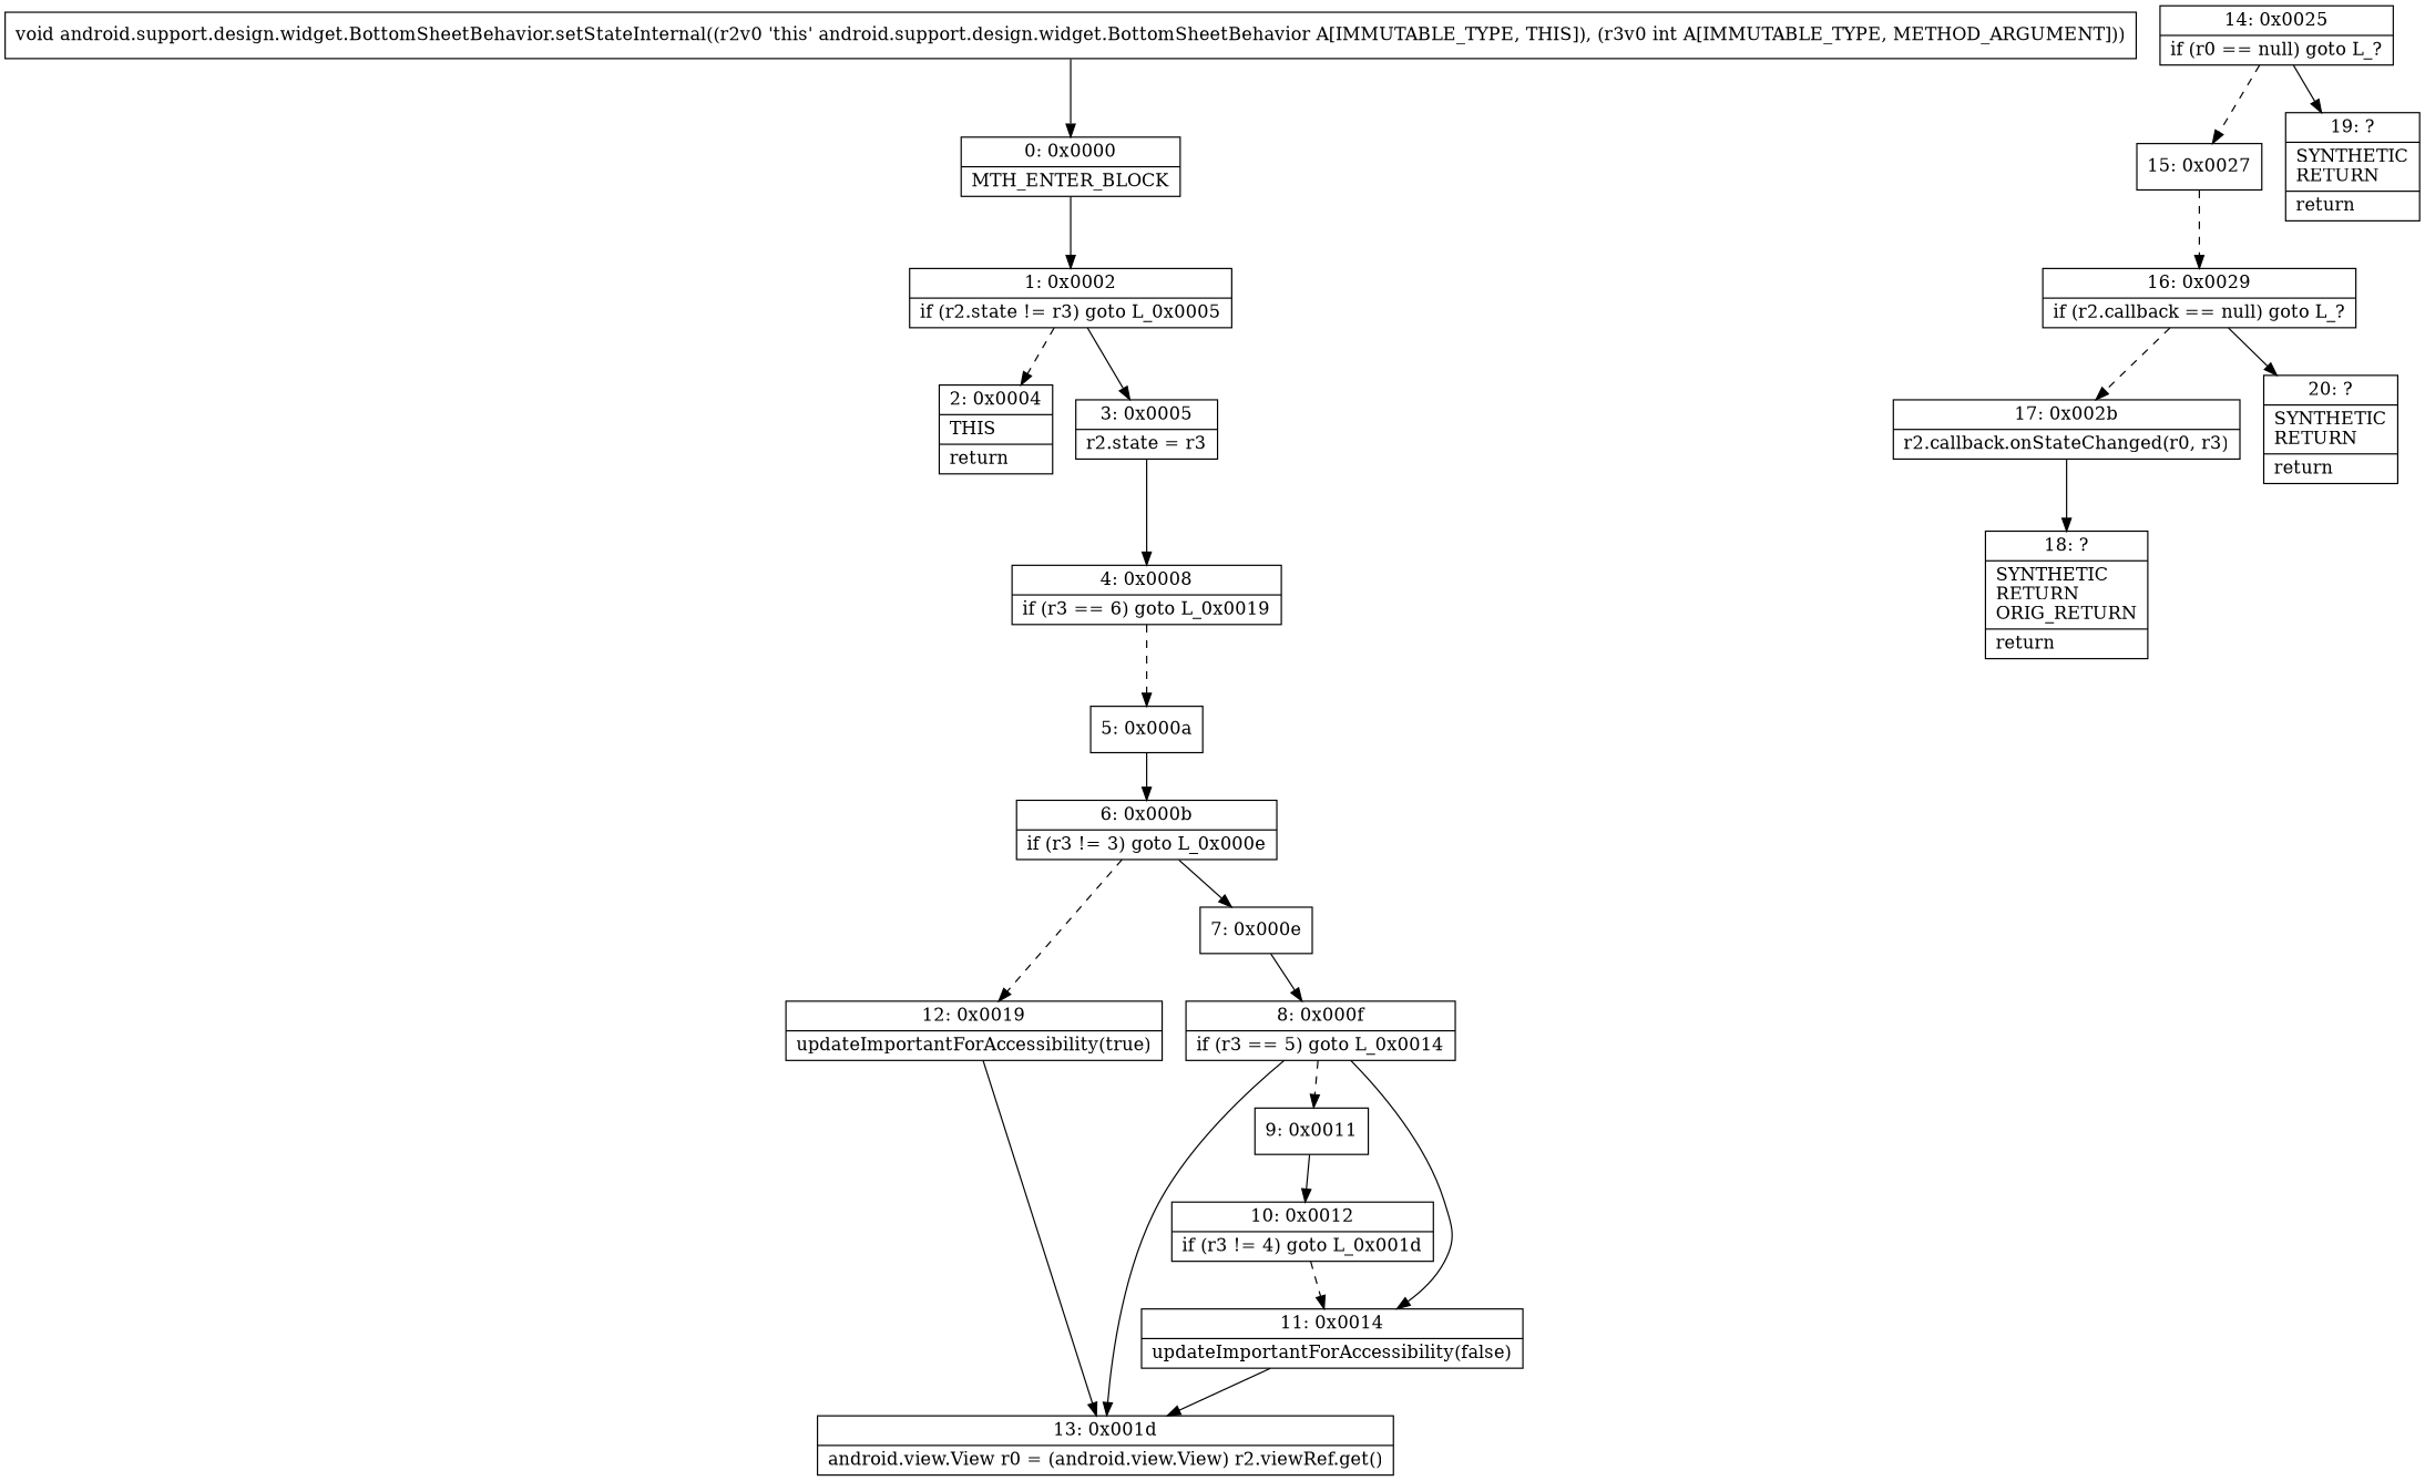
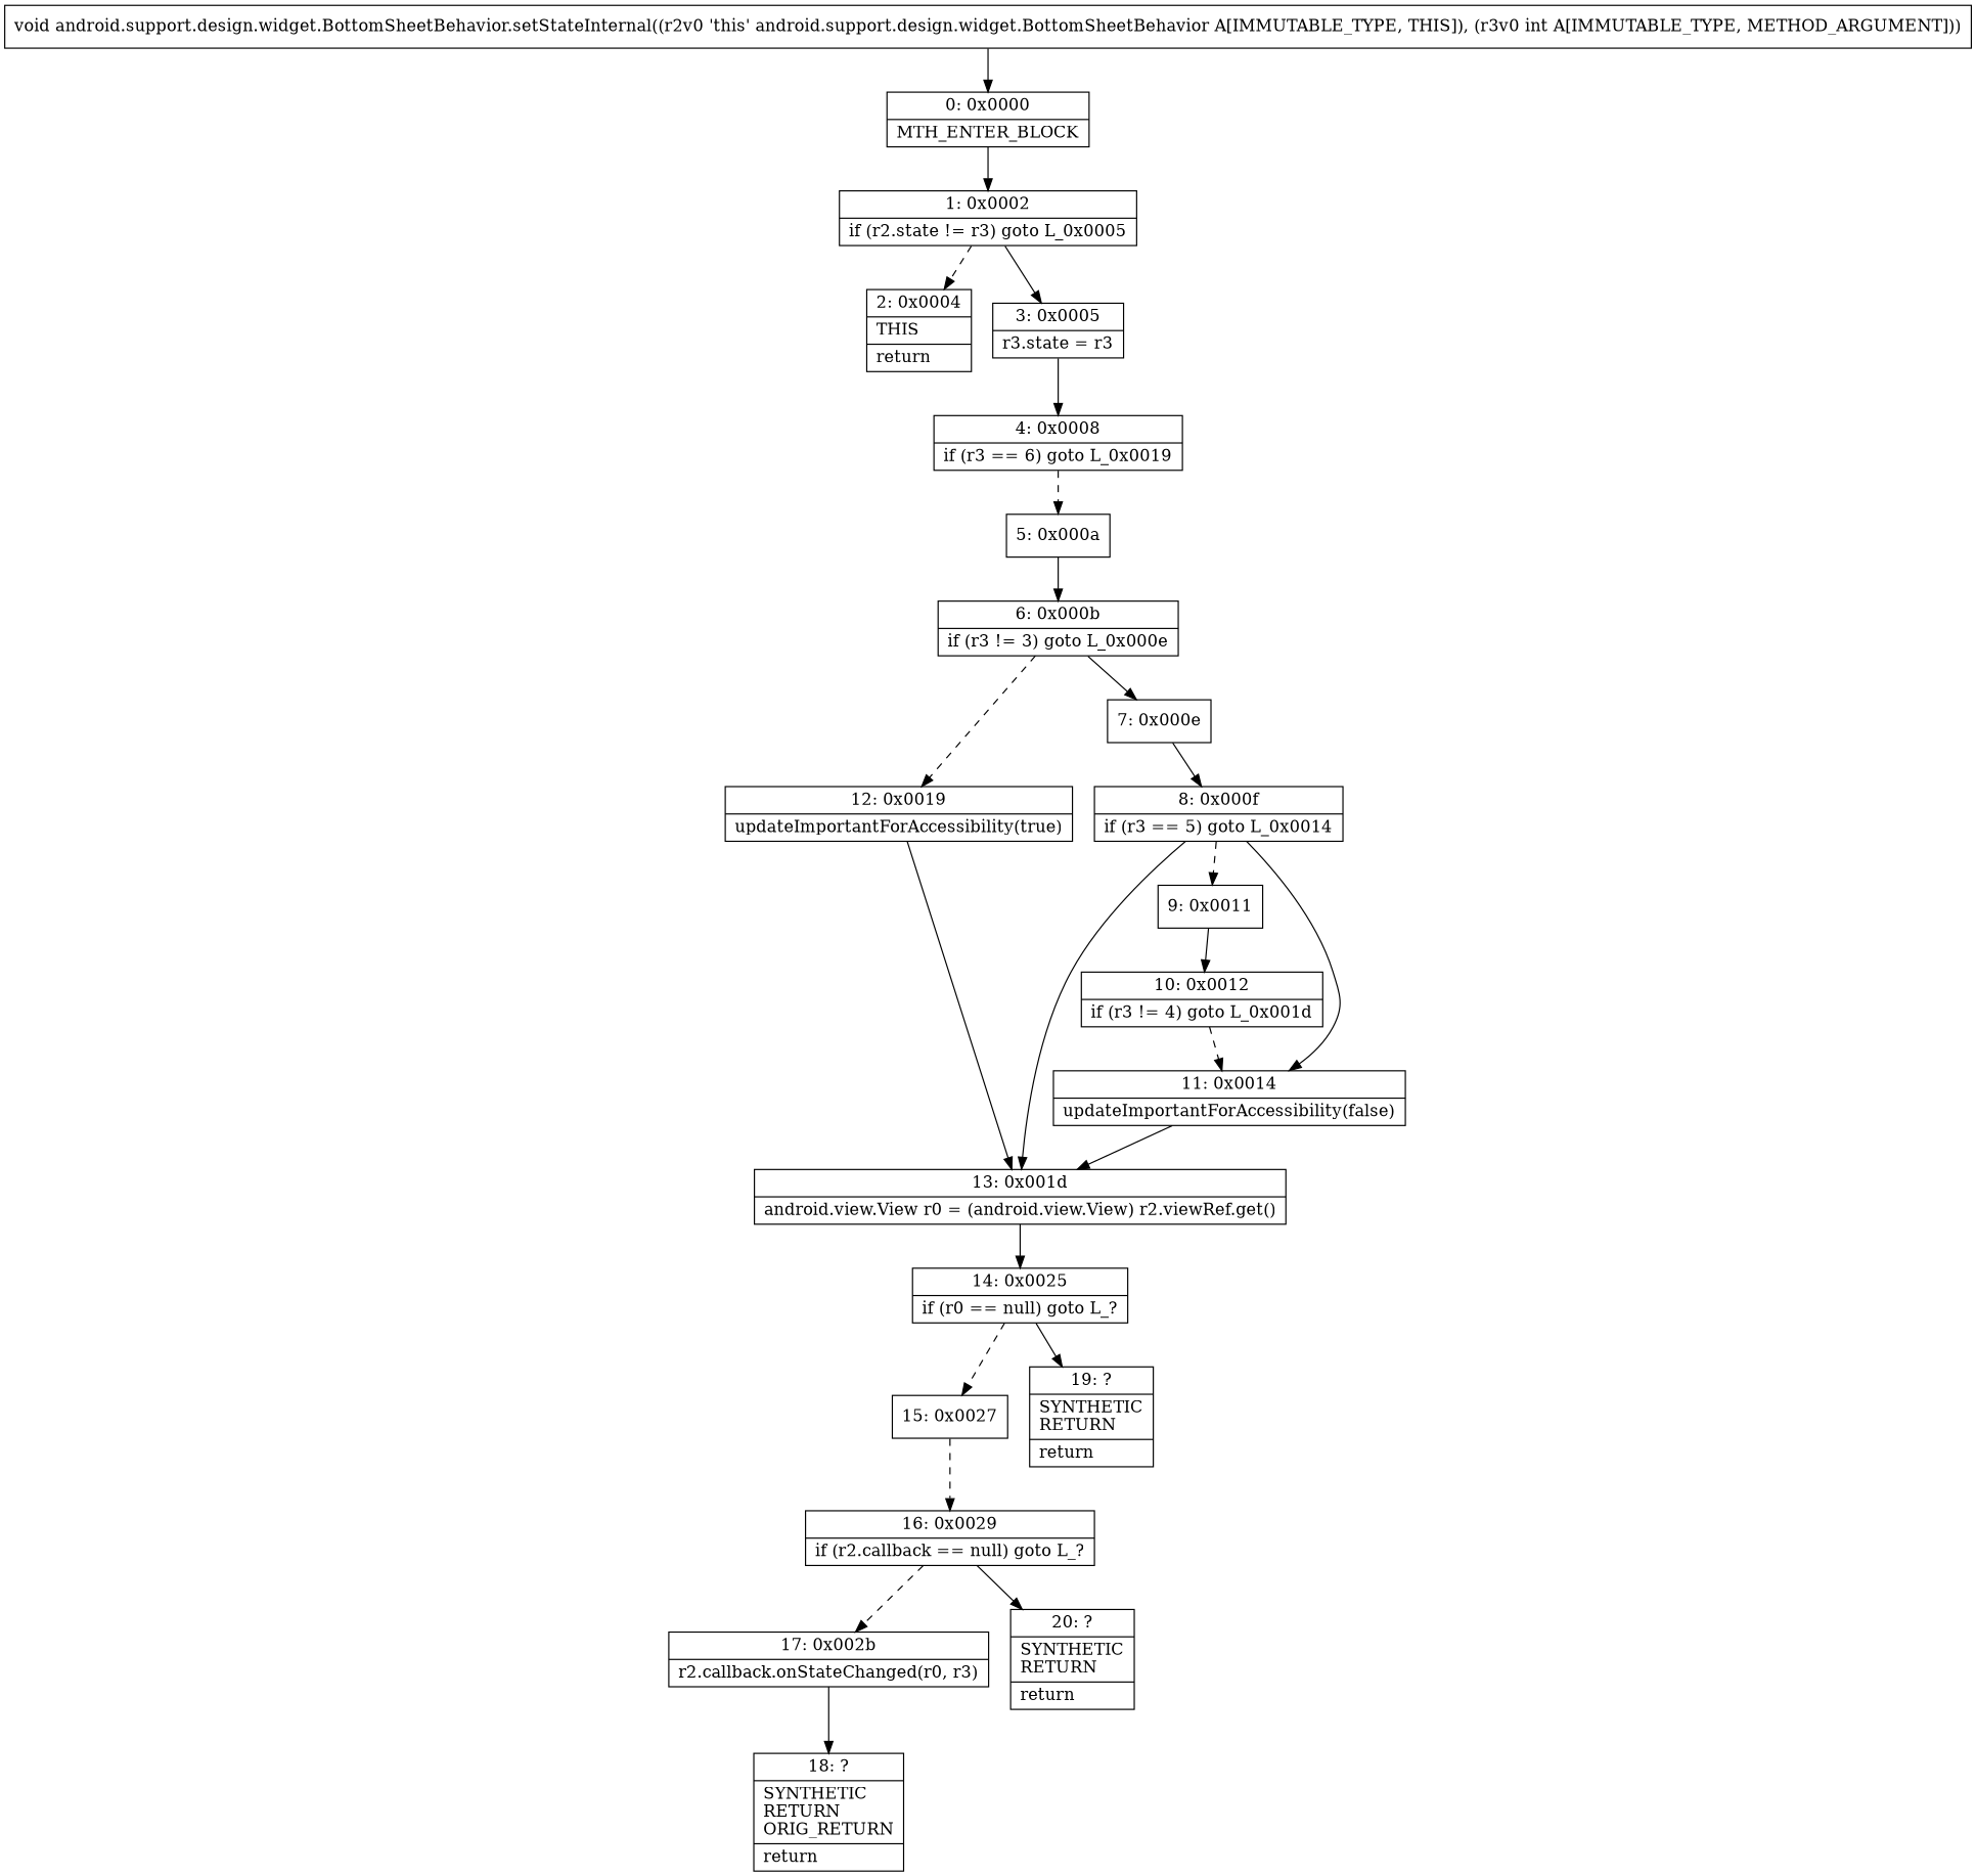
  digraph {
    node [shape=record]
    n1 [label="{0\:\ 0x0000|MTH_ENTER_BLOCK\l}"]
    n2 [label="{1\:\ 0x0002|if (r2.state != r3) goto L_0x0005\l}"]
    n3 [label="{2\:\ 0x0004|THIS\l|return\l}"]
-   n4 [label="{3\:\ 0x0005|r2.state = r3\l}"]
+   n4 [label="{3\:\ 0x0005|r3.state = r3\l}"]
    n5 [label="{4\:\ 0x0008|if (r3 == 6) goto L_0x0019\l}"]
    n6 [label="{5\:\ 0x000a}"]
    n7 [label="{6\:\ 0x000b|if (r3 != 3) goto L_0x000e\l}"]
    n8 [label="{12\:\ 0x0019|updateImportantForAccessibility(true)\l}"]
    n9 [label="{13\:\ 0x001d|android.view.View r0 = (android.view.View) r2.viewRef.get()\l}"]
    n10 [label="{7\:\ 0x000e}"]
    n11 [label="{8\:\ 0x000f|if (r3 == 5) goto L_0x0014\l}"]
    n12 [label="{9\:\ 0x0011}"]
    n13 [label="{11\:\ 0x0014|updateImportantForAccessibility(false)\l}"]
    n14 [label="{10\:\ 0x0012|if (r3 != 4) goto L_0x001d\l}"]
    n15 [label="{14\:\ 0x0025|if (r0 == null) goto L_?\l}"]
    n16 [label="{15\:\ 0x0027}"]
    n17 [label="{19\:\ ?|SYNTHETIC\lRETURN\l|return\l}"]
    n18 [label="{16\:\ 0x0029|if (r2.callback == null) goto L_?\l}"]
    n19 [label="{17\:\ 0x002b|r2.callback.onStateChanged(r0, r3)\l}"]
    n20 [label="{20\:\ ?|SYNTHETIC\lRETURN\l|return\l}"]
    n21 [label="{18\:\ ?|SYNTHETIC\lRETURN\lORIG_RETURN\l|return\l}"]
    n22 [label="{void android.support.design.widget.BottomSheetBehavior.setStateInternal((r2v0 'this' android.support.design.widget.BottomSheetBehavior A[IMMUTABLE_TYPE, THIS]), (r3v0 int A[IMMUTABLE_TYPE, METHOD_ARGUMENT])) }"]
    n1 -> n2
    n2 -> n3 [style=dashed]
    n2 -> n4
    n4 -> n5
    n5 -> n6 [style=dashed]
    n6 -> n7
    n7 -> n8 [style=dashed]
    n7 -> n10
    n8 -> n9
+   n9 -> n15
    n10 -> n11
    n11 -> n9
    n11 -> n12 [style=dashed]
    n11 -> n13
    n12 -> n14
    n13 -> n9
    n14 -> n13 [style=dashed]
    n15 -> n16 [style=dashed]
    n15 -> n17
    n16 -> n18 [style=dashed]
    n18 -> n19 [style=dashed]
    n18 -> n20
    n19 -> n21
    n22 -> n1
  }
